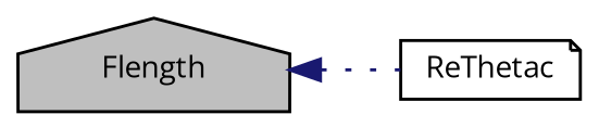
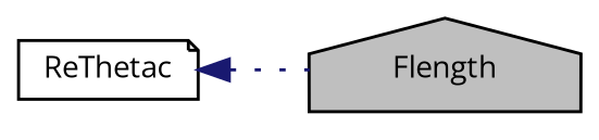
  digraph {
    rankdir=LR
    fontname="Open Sans"
    node [color=black fontname="Open Sans" fontsize=10]
    n1 [fillcolor=grey75 fontcolor=black height=0.2 label=Flength shape=house style=filled width=0.4]
    n2 [height=0.2 label=ReThetac shape=note width=0.4]
-   n1 -> n2 [color=midnightblue dir=back fontname="Open Sans" fontsize=10 labelfontname=Helvetica labelfontsize=10 style=dotted]
+   n2 -> n1 [color=midnightblue dir=back fontname="Open Sans" fontsize=10 labelfontname=Helvetica labelfontsize=10 style=dotted]
  }
